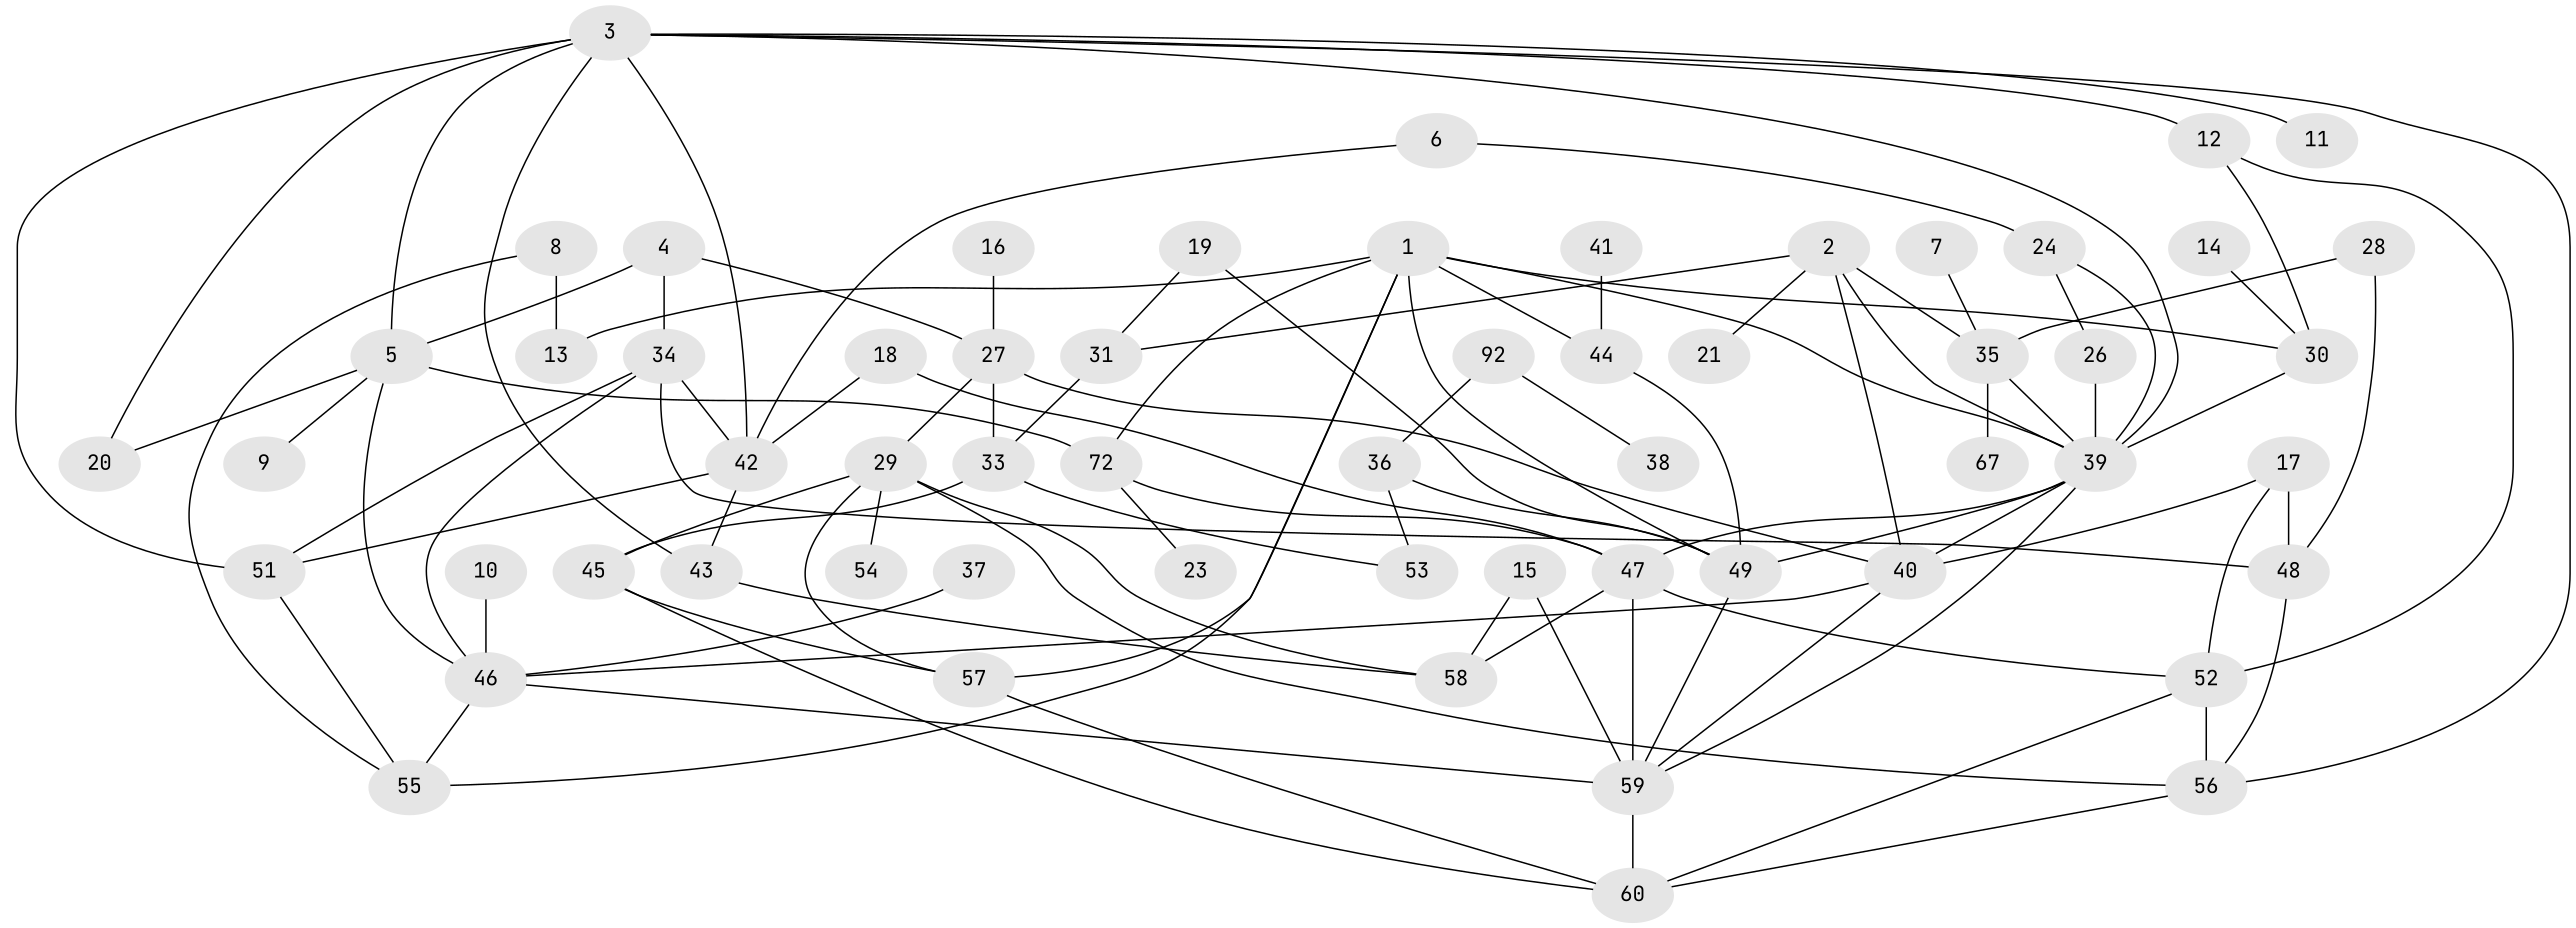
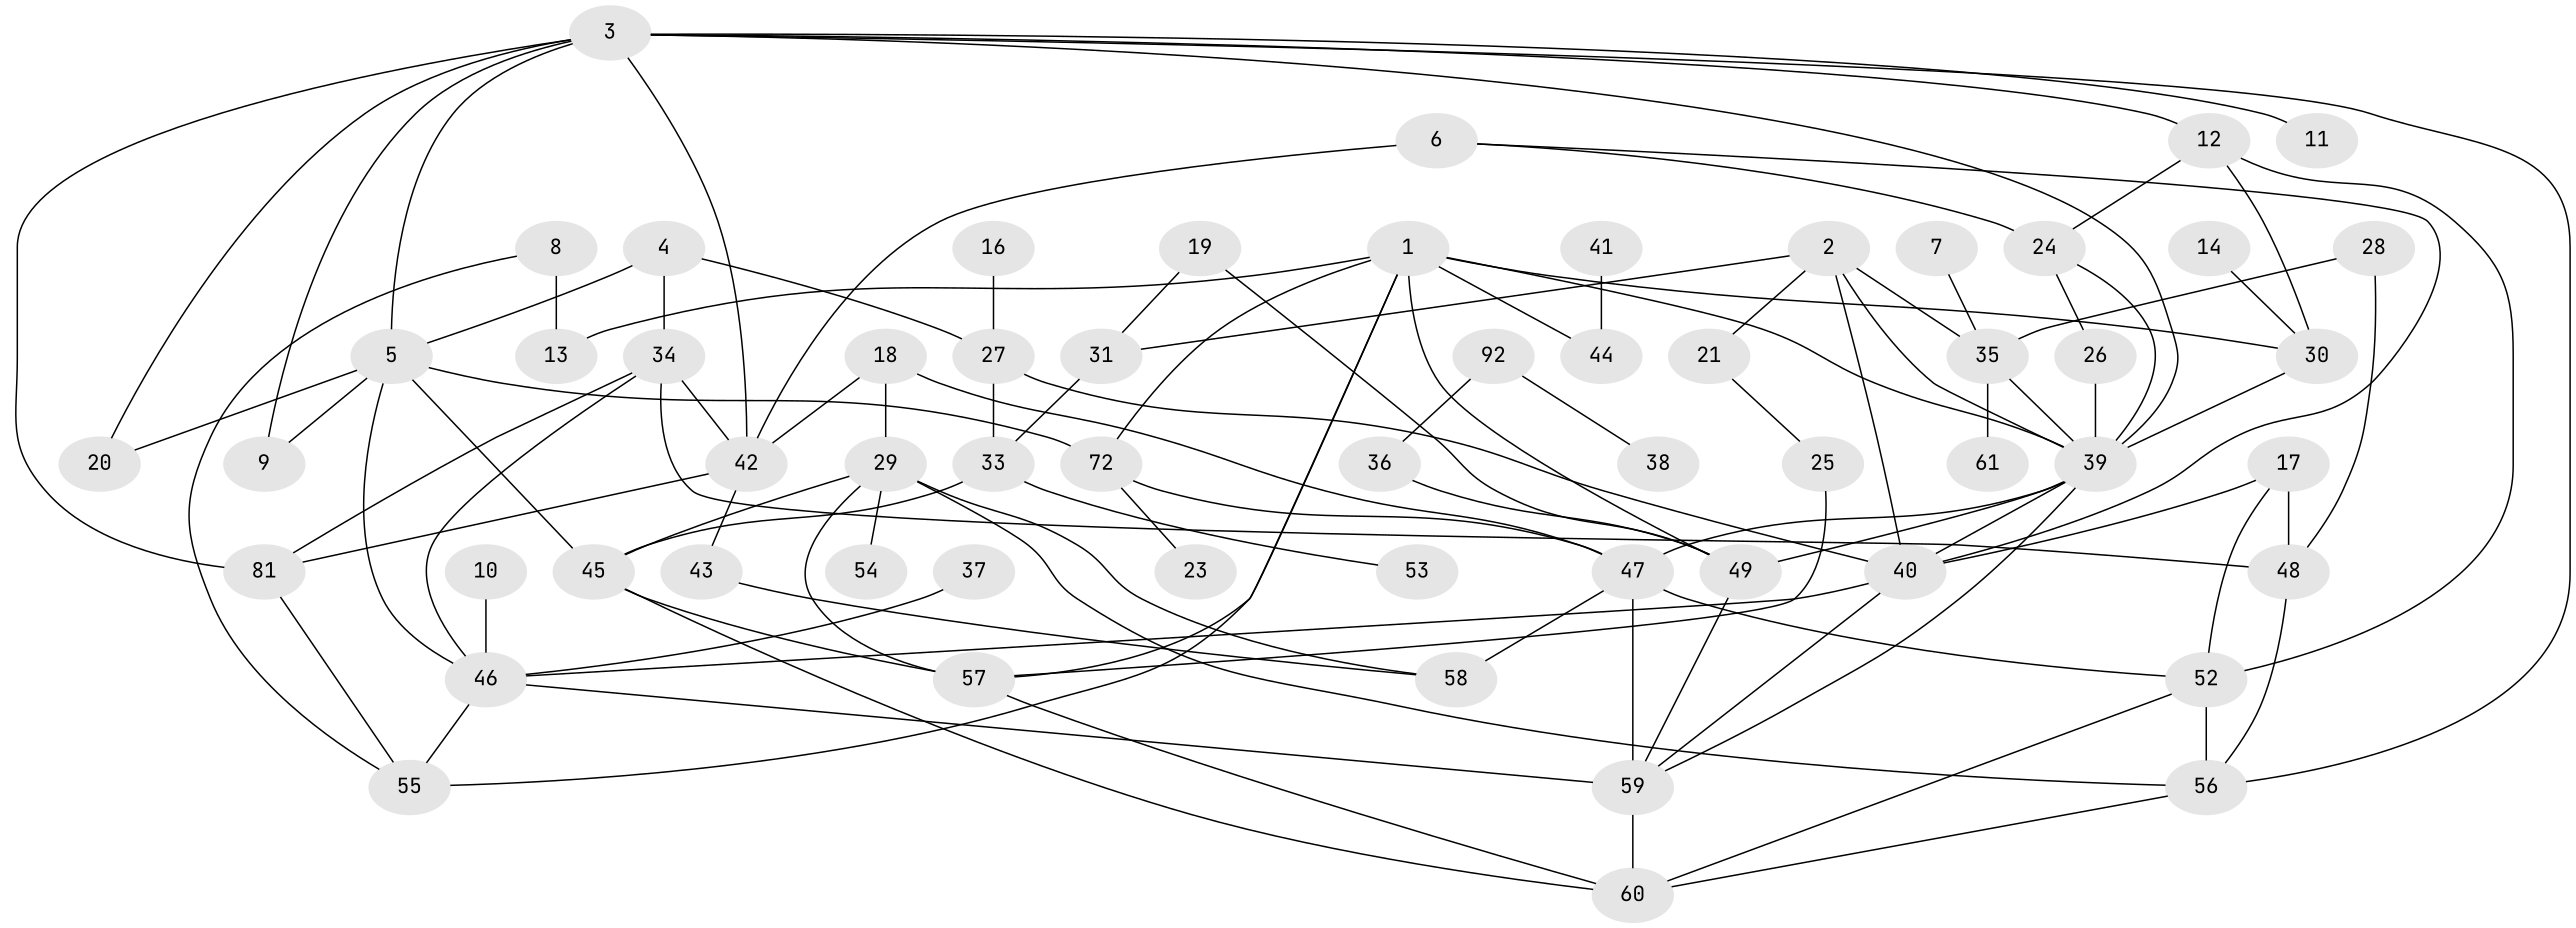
  graph {
    fontname="JetBrains Mono"
    node [color=gray90 fontname="JetBrains Mono" style=filled]
    edge [fontname="JetBrains Mono" weight=1.0]
    1
    13
    n3 [label=72]
    30
    39
    44
    49
    55
    57
    47
    23
    40
    59
    60
    2
    21
    31
    35
+   25
    33
-   61 [label=67]
+   61
    46
    3
    5
    11
    12
    20
    42
    43
-   51
+   51 [label=81]
    56
    9
    45
    24
    52
    58
    4
    27
    34
    29
    48
    6
    26
    7
    8
    10
    14
-   15
    16
    17
    18
    19
    54
    53
    28
    n56 [label=92]
    36
    38
    37
    41
    1 -- 13
    1 -- n3
    1 -- 30
    1 -- 39
    1 -- 44
    1 -- 49
    1 -- 55
    1 -- 57
    n3 -- 47
    n3 -- 23
    30 -- 39
    39 -- 49 [weight=2.0]
    39 -- 47
    39 -- 40
    39 -- 59
-   44 -- 49
    49 -- 59
    57 -- 60
    47 -- 59 [weight=2.0]
    47 -- 52
    47 -- 58
    40 -- 59
    40 -- 46
    59 -- 60
    2 -- 39
    2 -- 40
    2 -- 21
    2 -- 31
    2 -- 35
+   21 -- 25
    31 -- 33
    35 -- 39
    35 -- 61
+   25 -- 57
    33 -- 45
    33 -- 53
    46 -- 55
    46 -- 59
    3 -- 39
    3 -- 5
    3 -- 11
    3 -- 12
    3 -- 20
    3 -- 42
-   3 -- 43
+   3 -- 9
    3 -- 51
    3 -- 56
    5 -- n3
    5 -- 46
    5 -- 20
    5 -- 9
+   5 -- 45
    12 -- 30
+   12 -- 24
    12 -- 52
    42 -- 43
    42 -- 51
    43 -- 58
    51 -- 55
    56 -- 60
    45 -- 57
    45 -- 60
    24 -- 39
    24 -- 26
    52 -- 60
    52 -- 56
    4 -- 5
    4 -- 27
    4 -- 34
    27 -- 40
    27 -- 33
-   27 -- 29
+   18 -- 29
    34 -- 46
    34 -- 42
    34 -- 51
    34 -- 48
    29 -- 57
    29 -- 56
    29 -- 45
    29 -- 58
    29 -- 54
    48 -- 56
+   6 -- 40
    6 -- 42 [weight=2.0]
    6 -- 24
    26 -- 39
    7 -- 35
    8 -- 13
    8 -- 55
    10 -- 46
    14 -- 30
-   15 -- 59
-   15 -- 58
    16 -- 27
    17 -- 40
    17 -- 52 [weight=2.0]
    17 -- 48
    18 -- 47
    18 -- 42
    19 -- 49
    19 -- 31
    28 -- 35
    28 -- 48
    n56 -- 36
    n56 -- 38
    36 -- 49
-   36 -- 53
    37 -- 46
    41 -- 44
  }
